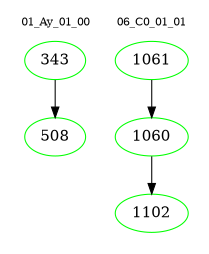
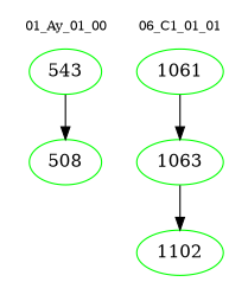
  digraph {
    node [color=green]
    edge [color=black]
-   n1 [label=343]
+   n1 [label=543]
    n2 [label=508]
    n3 [label=1061]
-   n4 [label=1060]
+   n4 [label=1063]
    n5 [label=1102]
    subgraph cluster_1 {
      color=white
      fontsize=10
      label="01_Ay_01_00"
      n1
      n2
    }
    subgraph cluster_2 {
      color=white
      fontsize=10
-     label="06_C0_01_01"
+     label="06_C1_01_01"
      n3
      n4
      n5
    }
    n1 -> n2
    n3 -> n4
    n4 -> n5
  }
